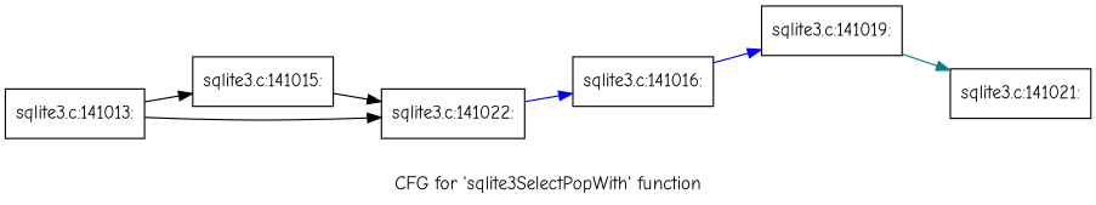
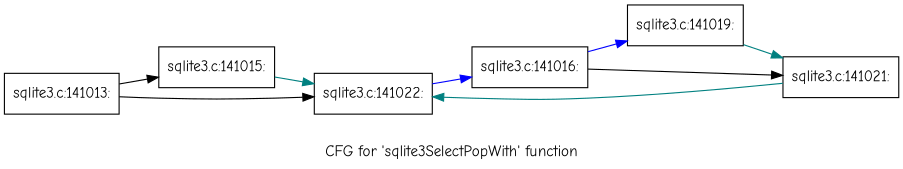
  digraph {
    fontname="Comic Neue"
    label="CFG for 'sqlite3SelectPopWith' function"
    rankdir=LR
    node [fontname="Comic Neue" shape=record]
    edge [color=black fontname="Comic Neue"]
    n1 [label="{sqlite3.c:141013:}"]
    n2 [label="{sqlite3.c:141015:}"]
    n3 [label="{sqlite3.c:141022:}"]
    n4 [label="{sqlite3.c:141016:}"]
    n5 [label="{sqlite3.c:141019:}"]
    n6 [label="{sqlite3.c:141021:}"]
    n1 -> n2
    n1 -> n3
-   n2 -> n3
+   n2 -> n3 [color=teal]
    n3 -> n4 [color=blue]
    n4 -> n5 [color=blue]
+   n4 -> n6
    n5 -> n6 [color=teal]
+   n6 -> n3 [color=teal]
  }
